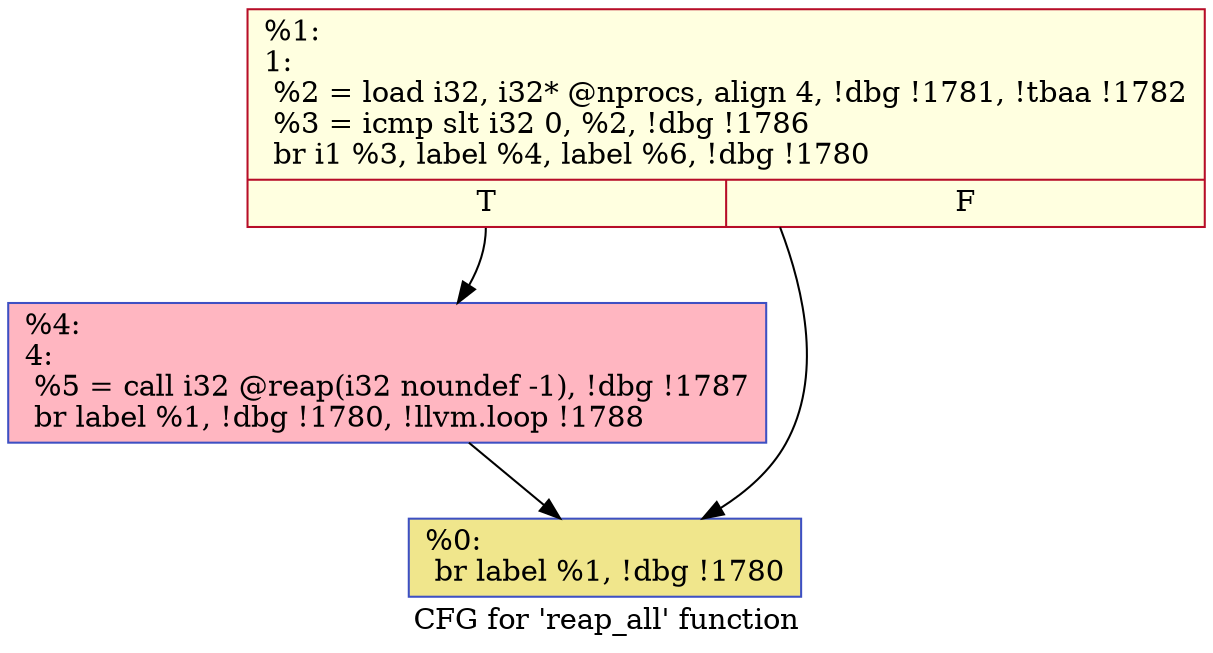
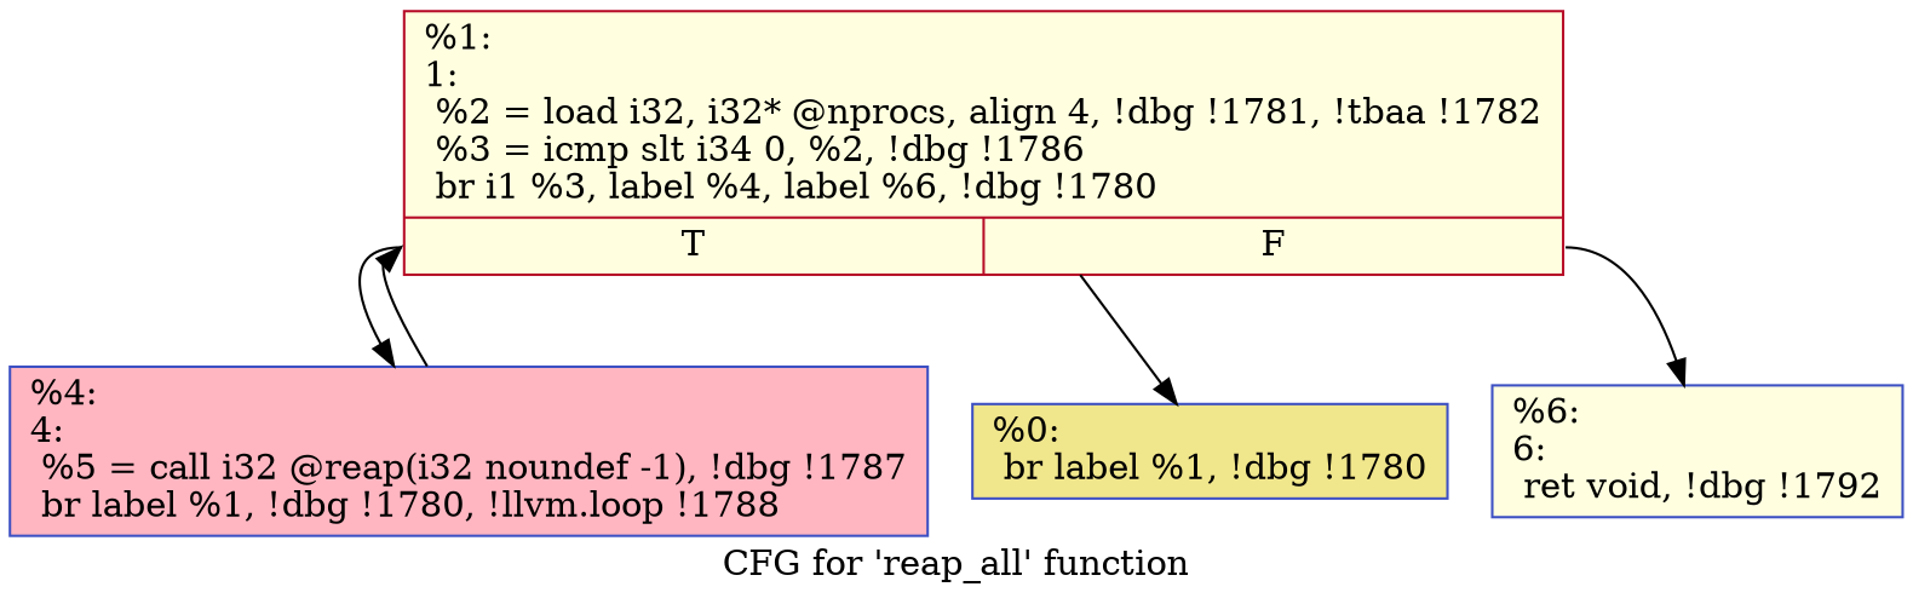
  digraph {
    label="CFG for 'reap_all' function"
    node [color="#3d50c3ff" fillcolor=lightyellow shape=record style=filled]
    n1 [fillcolor=khaki label="{%0:\l  br label %1, !dbg !1780\l}"]
-   n2 [color="#b70d28ff" label="{%1:\l1:                                                \l  %2 = load i32, i32* @nprocs, align 4, !dbg !1781, !tbaa !1782\l  %3 = icmp slt i32 0, %2, !dbg !1786\l  br i1 %3, label %4, label %6, !dbg !1780\l|{<s0>T|<s1>F}}"]
+   n2 [color="#b70d28ff" label="{%1:\l1:                                                \l  %2 = load i32, i32* @nprocs, align 4, !dbg !1781, !tbaa !1782\l  %3 = icmp slt i34 0, %2, !dbg !1786\l  br i1 %3, label %4, label %6, !dbg !1780\l|{<s0>T|<s1>F}}"]
    n3 [fillcolor=lightpink label="{%4:\l4:                                                \l  %5 = call i32 @reap(i32 noundef -1), !dbg !1787\l  br label %1, !dbg !1780, !llvm.loop !1788\l}"]
+   n4 [label="{%6:\l6:                                                \l  ret void, !dbg !1792\l}"]
    n2 -> n1
    n2 -> n3 [tailport=s0]
-   n3 -> n1
+   n2 -> n4 [tailport=s1]
+   n3 -> n2
  }
